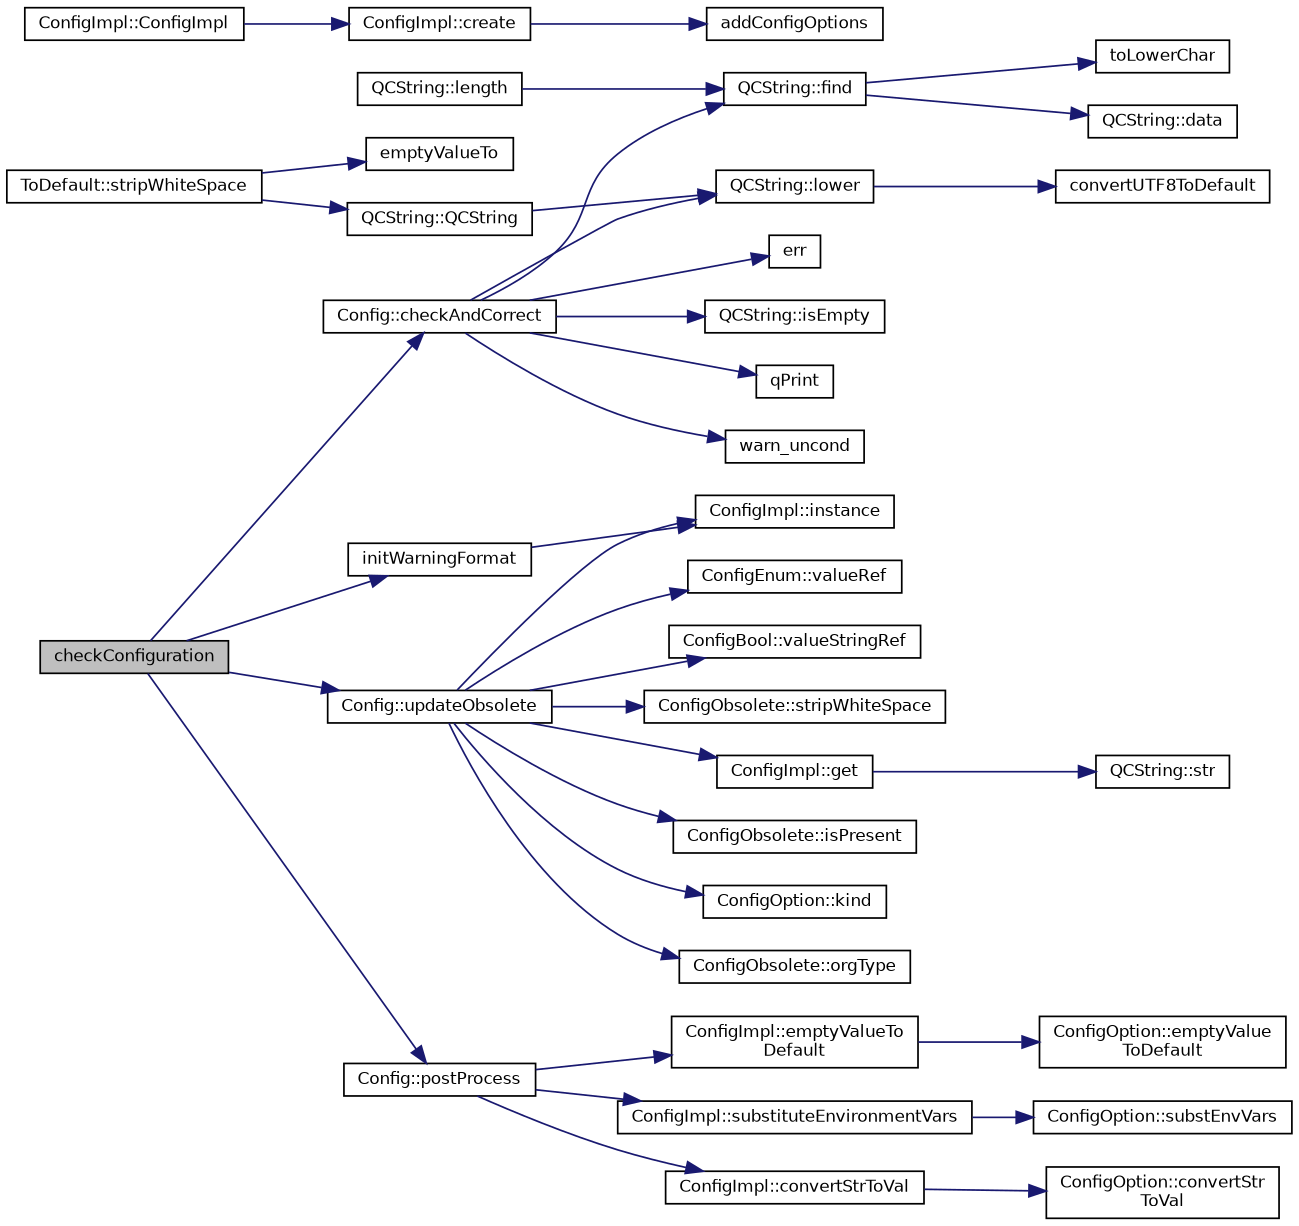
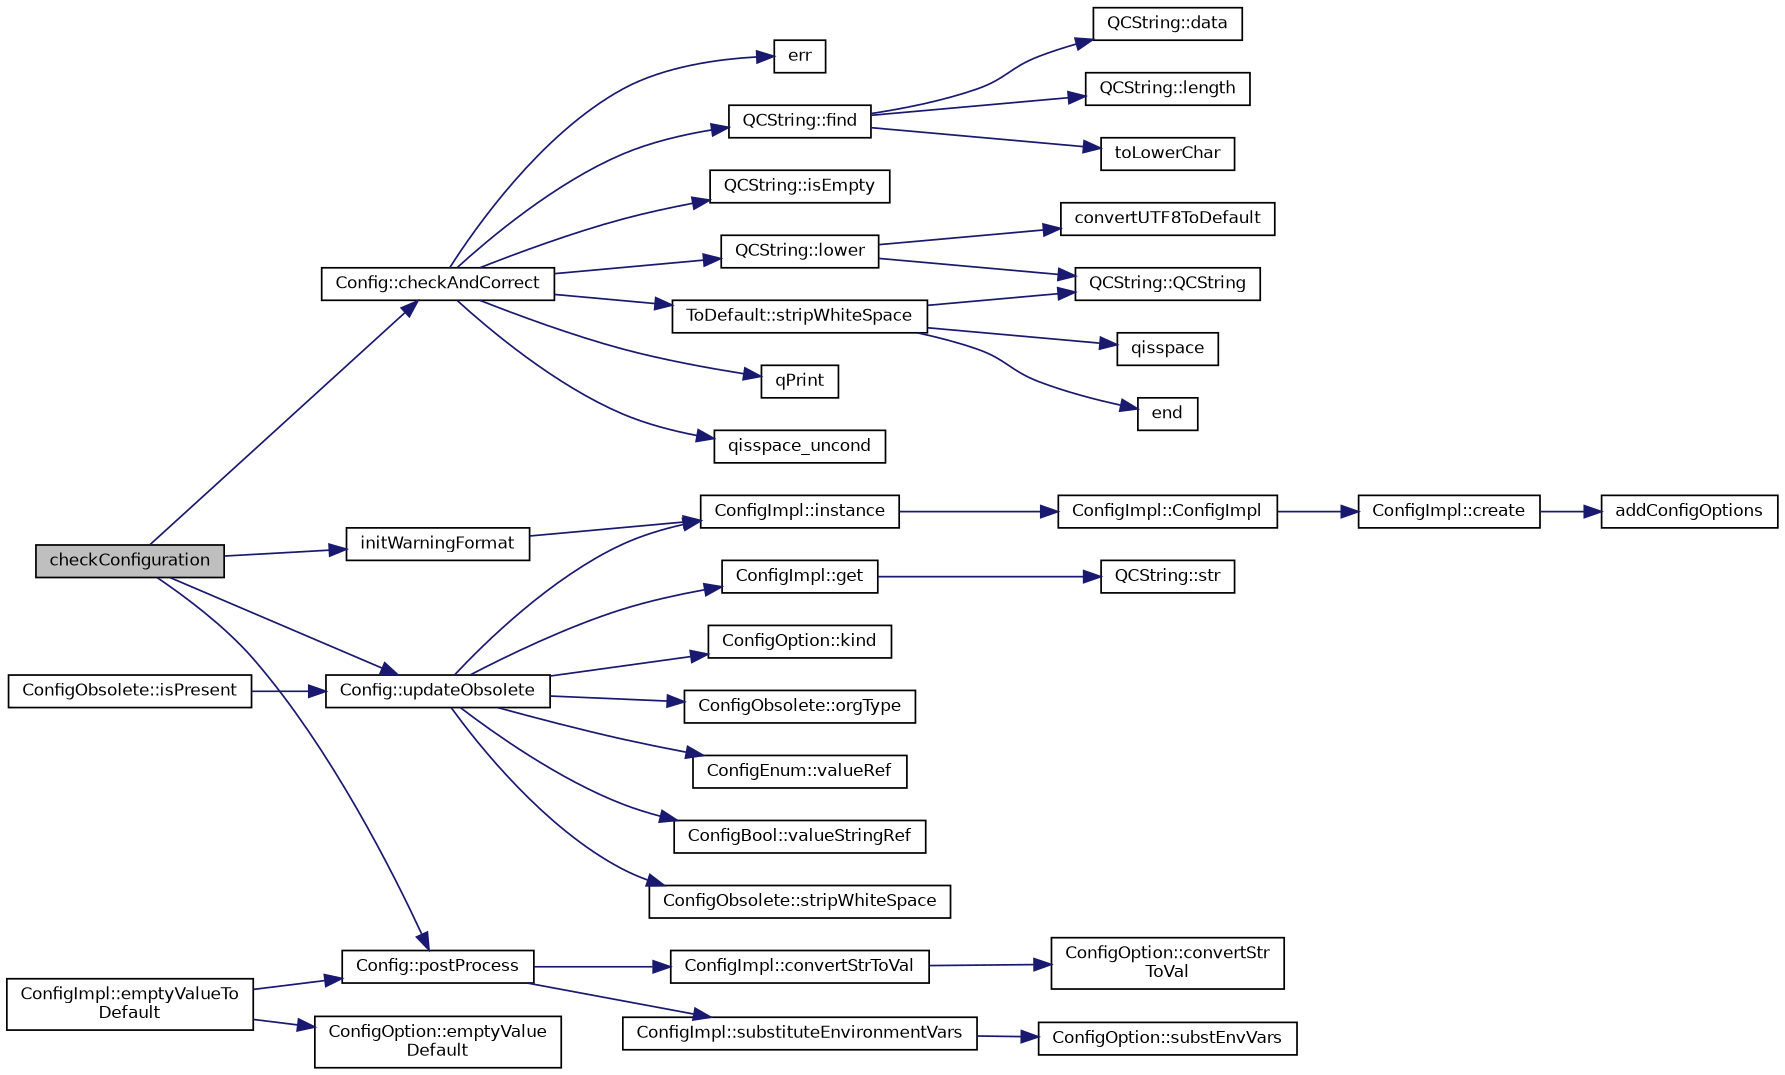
  digraph {
    rankdir=LR
    node [color=black fillcolor=white fontname=Helvetica fontsize=10 shape=record style=filled]
    edge [color=midnightblue fontname=Helvetica fontsize=10 labelfontname=Helvetica labelfontsize=10 style=solid]
    n1 [fillcolor=grey75 fontcolor=black height=0.2 label=checkConfiguration width=0.4]
    n2 [height=0.2 label="Config::checkAndCorrect" width=0.4]
    n3 [height=0.2 label=initWarningFormat width=0.4]
    n4 [height=0.2 label="Config::postProcess" width=0.4]
    n5 [height=0.2 label="Config::updateObsolete" width=0.4]
    n6 [height=0.2 label=err width=0.4]
    n7 [height=0.2 label="QCString::find" width=0.4]
    n8 [height=0.2 label="QCString::isEmpty" width=0.4]
    n9 [height=0.2 label="QCString::lower" width=0.4]
    n10 [height=0.2 label=qPrint width=0.4]
    n11 [height=0.2 label="ToDefault::stripWhiteSpace" width=0.4]
-   n12 [height=0.2 label=warn_uncond width=0.4]
+   n12 [height=0.2 label=qisspace_uncond width=0.4]
    n13 [height=0.2 label="ConfigImpl::instance" width=0.4]
    n14 [height=0.2 label="ConfigImpl::convertStrToVal" width=0.4]
    n15 [height=0.2 label="ConfigImpl::emptyValueTo\lDefault" width=0.4]
    n16 [height=0.2 label="ConfigImpl::substituteEnvironmentVars" width=0.4]
    n17 [height=0.2 label="ConfigImpl::get" width=0.4]
    n18 [height=0.2 label="ConfigObsolete::isPresent" width=0.4]
    n19 [height=0.2 label="ConfigOption::kind" width=0.4]
    n20 [height=0.2 label="ConfigObsolete::orgType" width=0.4]
    n21 [height=0.2 label="ConfigEnum::valueRef" width=0.4]
    n22 [height=0.2 label="ConfigBool::valueStringRef" width=0.4]
    n23 [height=0.2 label="ConfigObsolete::stripWhiteSpace" width=0.4]
    n24 [height=0.2 label="QCString::data" width=0.4]
    n25 [height=0.2 label="QCString::length" width=0.4]
    n26 [height=0.2 label=toLowerChar width=0.4]
    n27 [height=0.2 label=convertUTF8ToDefault width=0.4]
    n28 [height=0.2 label="QCString::QCString" width=0.4]
-   n30 [height=0.2 label=emptyValueTo width=0.4]
+   n29 [height=0.2 label=end width=0.4]
+   n30 [height=0.2 label=qisspace width=0.4]
    n31 [height=0.2 label="ConfigOption::convertStr\lToVal" width=0.4]
-   n32 [height=0.2 label="ConfigOption::emptyValue\lToDefault" width=0.4]
+   n32 [height=0.2 label="ConfigOption::emptyValue\lDefault" width=0.4]
    n33 [height=0.2 label="ConfigImpl::ConfigImpl" width=0.4]
    n34 [height=0.2 label="ConfigOption::substEnvVars" width=0.4]
    n35 [height=0.2 label="ConfigImpl::create" width=0.4]
    n36 [height=0.2 label=addConfigOptions width=0.4]
    n37 [height=0.2 label="QCString::str" width=0.4]
    n1 -> n2
    n1 -> n3
    n1 -> n4
    n1 -> n5
    n2 -> n6
    n2 -> n7
    n2 -> n8
    n2 -> n9
    n2 -> n10
+   n2 -> n11
    n2 -> n12
    n3 -> n13
    n4 -> n14
-   n4 -> n15
+   n15 -> n4
    n4 -> n16
    n5 -> n13
    n5 -> n17
-   n5 -> n18
+   n18 -> n5
    n5 -> n19
    n5 -> n20
    n5 -> n21
    n5 -> n22
    n5 -> n23
    n7 -> n24
-   n25 -> n7
+   n7 -> n25
    n7 -> n26
    n9 -> n27
-   n28 -> n9
+   n9 -> n28
    n11 -> n28
+   n11 -> n29
    n11 -> n30
+   n13 -> n33
    n14 -> n31
    n15 -> n32
    n16 -> n34
    n17 -> n37
    n33 -> n35
    n35 -> n36
  }
